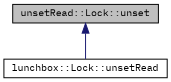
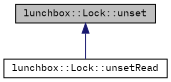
  digraph {
    rankdir=TB
    fontname="IBM Plex Mono"
    node [color=black fontname="IBM Plex Mono" fontsize=10 shape=record style=filled]
-   n1 [fillcolor=grey75 fontcolor=black height=0.2 label="unsetRead::Lock::unset" width=0.4]
+   n1 [fillcolor=grey75 fontcolor=black height=0.2 label="lunchbox::Lock::unset" width=0.4]
    n2 [fillcolor=white height=0.2 label="lunchbox::Lock::unsetRead" width=0.4]
    n1 -> n2 [color=midnightblue dir=back fontname="IBM Plex Mono" fontsize=10 labelfontname=Sans labelfontsize=10 style=solid]
  }
